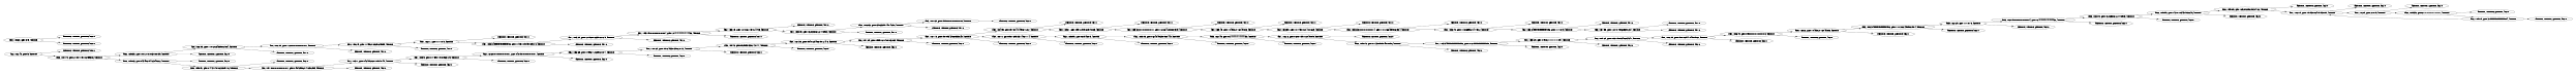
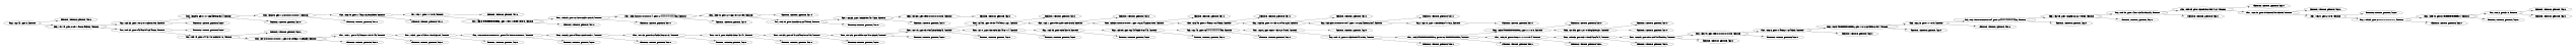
  digraph {
    rankdir=LR
    n1 [label="d=2, v=2.45, g=0.5, l=None"]
    n2 [label="d=None, v=None, g=None, l=0.0"]
    n3 [label="d=3, v=1.75, g=0.21057149006459386, l=None"]
    n4 [label="d=2, v=5.35, g=0.10872781065088755, l=None"]
    n5 [label="d=0, v=5.65, g=0.04345679412345682, l=None"]
    n6 [label="d=0, v=6.95, g=0.11072664359861584, l=None"]
    n7 [label="d=None, v=None, g=None, l=2.0"]
    n8 [label="d=None, v=None, g=None, l=2.0"]
    n9 [label="d=0, v=5.75, g=0.044421487603305776, l=None"]
    n10 [label="d=0, v=6.85, g=0.11280000000000001, l=None"]
    n11 [label="d=None, v=None, g=None, l=1.0"]
    n12 [label="d=0, v=6.75, g=0.11495210329029559, l=None"]
    n13 [label="d=None, v=None, g=None, l=1.0"]
    n14 [label="d=1, v=2.1, g=0.1171875, l=None"]
    n15 [label="d=None, v=None, g=None, l=1.0"]
    n16 [label="d=None, v=None, g=None, l=1.0"]
    n17 [label="d=1, v=3.3499999999999996, g=0.11951109099139878, l=None"]
    n18 [label="d=1, v=3.25, g=0.12192816635160675, l=None"]
    n19 [label="d=None, v=None, g=None, l=1.0"]
    n20 [label="d=1, v=3.1500000000000004, g=0.12444444444444436, l=None"]
    n21 [label="d=None, v=None, g=None, l=1.0"]
    n22 [label="d=2, v=3.15, g=0.1270661157024795, l=None"]
    n23 [label="d=None, v=None, g=None, l=1.0"]
    n24 [label="d=None, v=None, g=None, l=1.0"]
    n25 [label="d=1, v=3.05, g=0.13265306122448983, l=None"]
    n26 [label="d=0, v=6.65, g=0.1356335514574658, l=None"]
    n27 [label="d=None, v=None, g=None, l=1.0"]
    n28 [label="d=3, v=1.65, g=0.09500000000000008, l=None"]
    n29 [label="d=None, v=None, g=None, l=1.0"]
    n30 [label="d=None, v=None, g=None, l=2.0"]
    n31 [label="d=0, v=4.95, g=0.09730440499671267, l=None"]
    n32 [label="d=None, v=None, g=None, l=1.0"]
    n33 [label="d=0, v=5.1, g=0.09972299168975085, l=None"]
    n34 [label="d=None, v=None, g=None, l=1.0"]
    n35 [label="d=0, v=5.300000000000001, g=0.1022644265887509, l=None"]
    n36 [label="d=None, v=None, g=None, l=1.0"]
    n37 [label="d=0, v=5.45, g=0.1049382716049383, l=None"]
    n38 [label="d=None, v=None, g=None, l=1.0"]
    n39 [label="d=2, v=3.55, g=0.10775510204081629, l=None"]
    n40 [label="d=None, v=None, g=None, l=1.0"]
    n41 [label="d=2, v=3.6500000000000004, g=0.11072664359861584, l=None"]
    n42 [label="d=None, v=None, g=None, l=1.0"]
    n43 [label="d=2, v=3.75, g=0.1138659320477502, l=None"]
    n44 [label="d=None, v=None, g=None, l=1.0"]
    n45 [label="d=2, v=3.8499999999999996, g=0.1171875, l=None"]
    n46 [label="d=None, v=None, g=None, l=1.0"]
    n47 [label="d=3, v=1.55, g=0.12070759625390237, l=None"]
    n48 [label="d=None, v=None, g=None, l=1.0"]
    n49 [label="d=None, v=None, g=None, l=1.0"]
    n50 [label="d=None, v=None, g=None, l=2.0"]
    n51 [label="d=0, v=7.800000000000001, g=0.045429962141698255, l=None"]
    n52 [label="d=1, v=3.7, g=0.046485260770975145, l=None"]
    n53 [label="d=None, v=None, g=None, l=2.0"]
    n54 [label="d=1, v=3.5, g=0.04759071980963725, l=None"]
    n55 [label="d=None, v=None, g=None, l=2.0"]
    n56 [label="d=2, v=6.800000000000001, g=0.04875000000000007, l=None"]
    n57 [label="d=None, v=None, g=None, l=2.0"]
    n58 [label="d=2, v=6.65, g=0.04996712689020377, l=None"]
    n59 [label="d=None, v=None, g=None, l=2.0"]
    n60 [label="d=0, v=7.65, g=0.05124653739612173, l=None"]
    n61 [label="d=None, v=None, g=None, l=2.0"]
    n62 [label="d=0, v=7.5, g=0.0525931336742147, l=None"]
    n63 [label="d=None, v=None, g=None, l=2.0"]
    n64 [label="d=0, v=7.35, g=0.054012345679012475, l=None"]
    n65 [label="d=None, v=None, g=None, l=2.0"]
    n66 [label="d=0, v=7.25, g=0.05551020408163265, l=None"]
    n67 [label="d=None, v=None, g=None, l=2.0"]
    n68 [label="d=0, v=7.15, g=0.05709342560553643, l=None"]
    n69 [label="d=None, v=None, g=None, l=2.0"]
    n70 [label="d=0, v=7.0, g=0.058769513314967714, l=None"]
    n71 [label="d=None, v=None, g=None, l=2.0"]
    n72 [label="d=2, v=5.95, g=0.060546875, l=None"]
    n73 [label="d=None, v=None, g=None, l=2.0"]
    n74 [label="d=2, v=5.85, g=0.06243496357960443, l=None"]
    n75 [label="d=None, v=None, g=None, l=2.0"]
    n76 [label="d=3, v=2.45, g=0.06444444444444453, l=None"]
    n77 [label="d=None, v=None, g=None, l=2.0"]
    n78 [label="d=1, v=2.6, g=0.06887755102040805, l=None"]
    n79 [label="d=None, v=None, g=None, l=2.0"]
    n80 [label="d=None, v=None, g=None, l=2.0"]
    n81 [label="d=2, v=5.75, g=0.07133058984910856, l=None"]
    n82 [label="d=1, v=3.3499999999999996, g=0.07679999999999998, l=None"]
    n83 [label="d=None, v=None, g=None, l=2.0"]
    n84 [label="d=1, v=3.25, g=0.07986111111111094, l=None"]
    n85 [label="d=None, v=None, g=None, l=2.0"]
    n86 [label="d=2, v=5.65, g=0.08317580340264641, l=None"]
    n87 [label="d=None, v=None, g=None, l=2.0"]
    n88 [label="d=0, v=6.85, g=0.09070294784580502, l=None"]
    n89 [label="d=None, v=None, g=None, l=2.0"]
    n90 [label="d=0, v=6.75, g=0.09500000000000008, l=None"]
    n91 [label="d=None, v=None, g=None, l=2.0"]
    n92 [label="d=0, v=6.6, g=0.1049382716049383, l=None"]
    n93 [label="d=None, v=None, g=None, l=2.0"]
    n94 [label="d=3, v=2.3499999999999996, g=0.11072664359861584, l=None"]
    n95 [label="d=None, v=None, g=None, l=2.0"]
    n96 [label="d=3, v=2.25, g=0.1171875, l=None"]
    n97 [label="d=None, v=None, g=None, l=2.0"]
    n98 [label="d=3, v=2.1500000000000004, g=0.12444444444444436, l=None"]
    n99 [label="d=None, v=None, g=None, l=2.0"]
    n100 [label="d=3, v=2.05, g=0.13265306122448983, l=None"]
    n101 [label="d=None, v=None, g=None, l=2.0"]
    n102 [label="d=2, v=5.55, g=0.14201183431952646, l=None"]
    n103 [label="d=None, v=None, g=None, l=2.0"]
    n104 [label="d=0, v=5.85, g=0.16528925619834722, l=None"]
    n105 [label="d=None, v=None, g=None, l=2.0"]
    n106 [label="d=None, v=None, g=None, l=2.0"]
    n107 [label="d=1, v=2.75, g=0.19753086419753085, l=None"]
    n108 [label="d=None, v=None, g=None, l=2.0"]
    n109 [label="d=1, v=2.9, g=0.21875, l=None"]
    n110 [label="d=None, v=None, g=None, l=2.0"]
    n111 [label="d=2, v=5.35, g=0.2777777777777777, l=None"]
    n112 [label="d=2, v=5.15, g=0.31999999999999984, l=None"]
    n113 [label="d=None, v=None, g=None, l=2.0"]
    n114 [label="d=0, v=6.3, g=0.375, l=None"]
    n115 [label="d=None, v=None, g=None, l=2.0"]
    n116 [label="d=None, v=None, g=None, l=2.0"]
    n117 [label="d=None, v=None, g=None, l=2.0"]
    n1 -> n2
    n1 -> n3
    n3 -> n4
    n3 -> n5
    n4 -> n6
    n4 -> n7
    n5 -> n8
    n5 -> n9
    n6 -> n10
    n6 -> n11
    n9 -> n50
    n9 -> n51
    n10 -> n12
    n10 -> n13
    n12 -> n14
    n12 -> n15
    n14 -> n16
    n14 -> n17
    n17 -> n18
    n17 -> n19
    n18 -> n20
    n18 -> n21
    n20 -> n22
    n20 -> n23
    n22 -> n24
    n22 -> n25
    n25 -> n26
    n25 -> n27
    n26 -> n28
    n26 -> n29
    n28 -> n30
    n31 -> n32
    n31 -> n33
    n33 -> n34
    n33 -> n35
    n35 -> n36
    n35 -> n37
    n37 -> n38
    n37 -> n39
    n39 -> n40
    n39 -> n41
    n41 -> n42
    n41 -> n43
    n43 -> n44
-   n43 -> n45
+   n82 -> n45
    n45 -> n46
    n45 -> n47
    n47 -> n48
    n47 -> n49
    n51 -> n52
    n51 -> n53
    n52 -> n54
    n52 -> n55
    n54 -> n56
    n54 -> n57
    n56 -> n58
    n56 -> n59
    n58 -> n60
    n58 -> n61
    n60 -> n62
    n60 -> n63
    n62 -> n64
    n62 -> n65
    n64 -> n66
    n64 -> n67
    n66 -> n68
    n66 -> n69
    n68 -> n31
    n68 -> n70
    n68 -> n71
    n70 -> n72
    n70 -> n73
    n72 -> n74
    n72 -> n75
    n74 -> n76
    n74 -> n77
    n76 -> n78
    n76 -> n79
    n78 -> n80
    n78 -> n81
    n81 -> n82
    n81 -> n83
    n82 -> n84
    n82 -> n85
    n84 -> n86
    n84 -> n87
    n86 -> n88
    n86 -> n89
    n88 -> n90
    n88 -> n91
    n90 -> n92
    n90 -> n93
    n92 -> n94
    n92 -> n95
    n94 -> n96
    n94 -> n97
    n96 -> n98
    n96 -> n99
    n98 -> n100
    n98 -> n101
    n100 -> n102
    n100 -> n103
    n102 -> n104
    n102 -> n105
    n104 -> n106
    n104 -> n107
    n107 -> n108
    n107 -> n109
    n109 -> n110
    n109 -> n111
    n111 -> n112
    n111 -> n113
-   n112 -> n107
+   n112 -> n114
    n112 -> n115
    n114 -> n116
    n114 -> n117
  }
